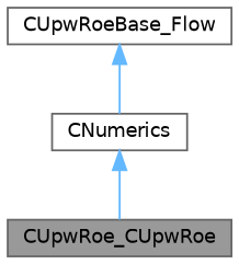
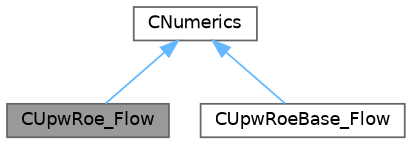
  digraph {
    node [color=gray40 fillcolor=white fontname=Helvetica fontsize=10 shape=box style=filled]
    edge [color=steelblue1 dir=back fontname=Helvetica fontsize=10 labelfontname=Helvetica labelfontsize=10 style=solid]
-   n1 [fillcolor=grey60 fontcolor=black height=0.2 label=CUpwRoe_CUpwRoe width=0.4]
+   n1 [fillcolor=grey60 fontcolor=black height=0.2 label=CUpwRoe_Flow width=0.4]
    n2 [height=0.2 label=CUpwRoeBase_Flow width=0.4]
    n3 [height=0.2 label=CNumerics width=0.4]
    n3 -> n1
-   n2 -> n3
+   n3 -> n2
  }
